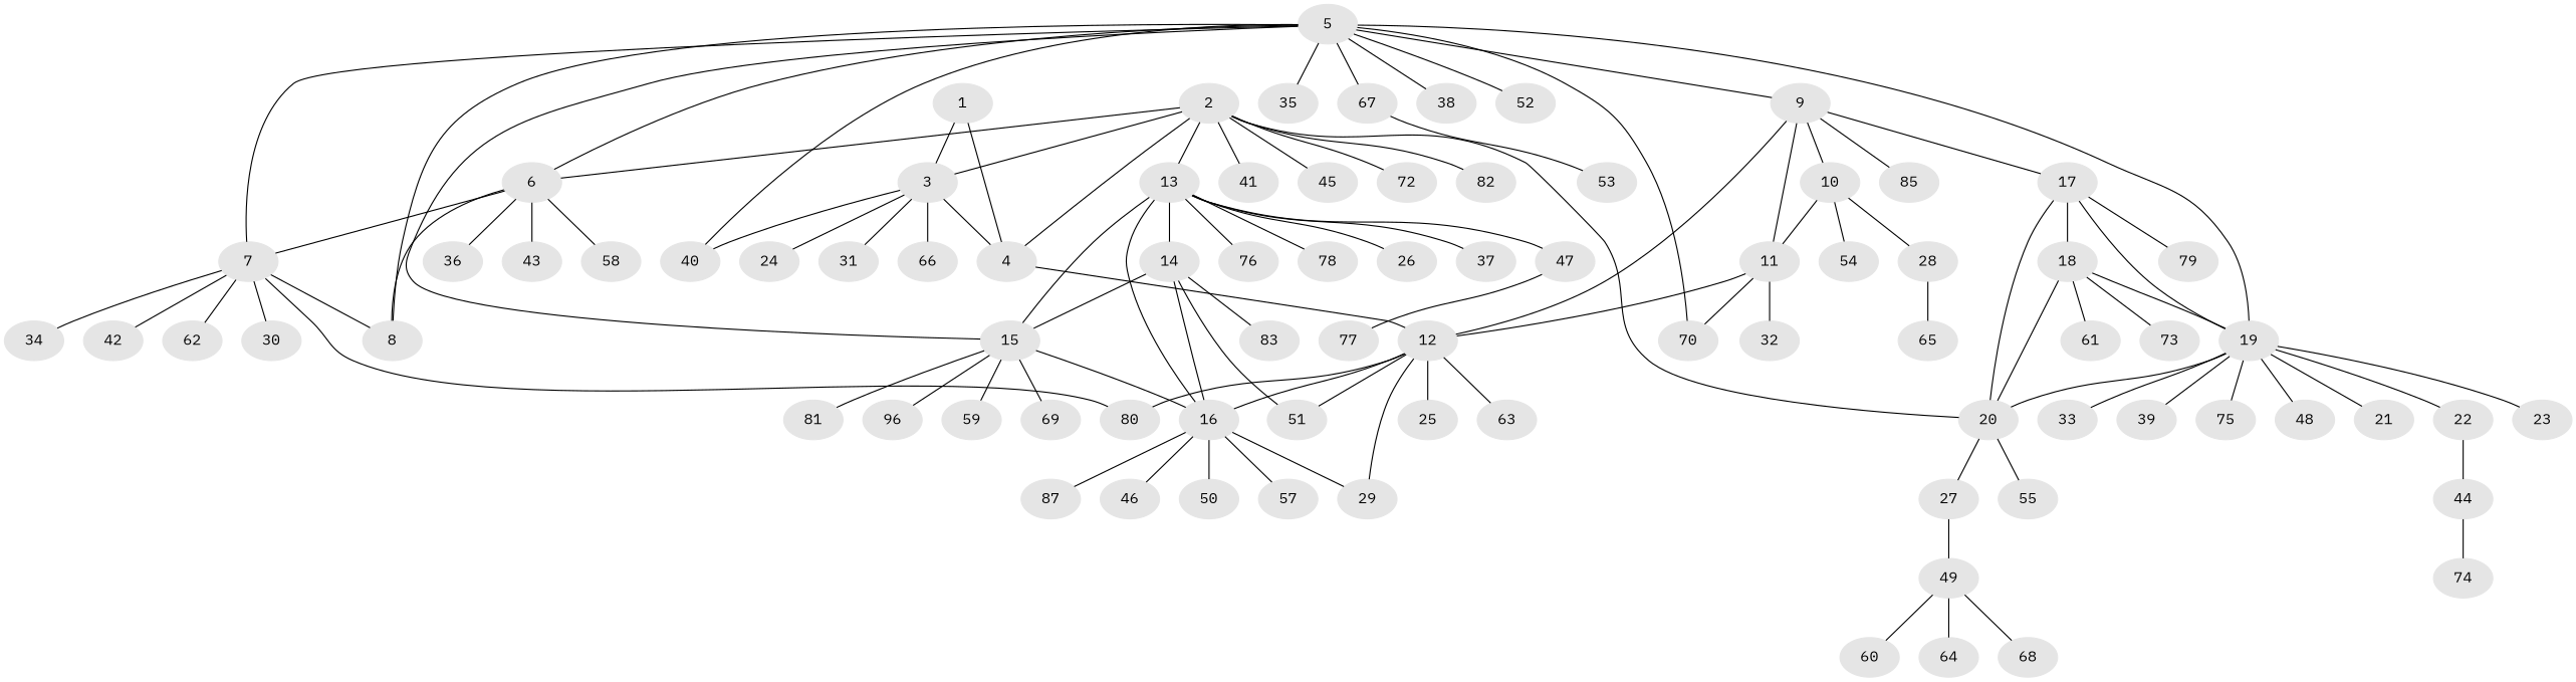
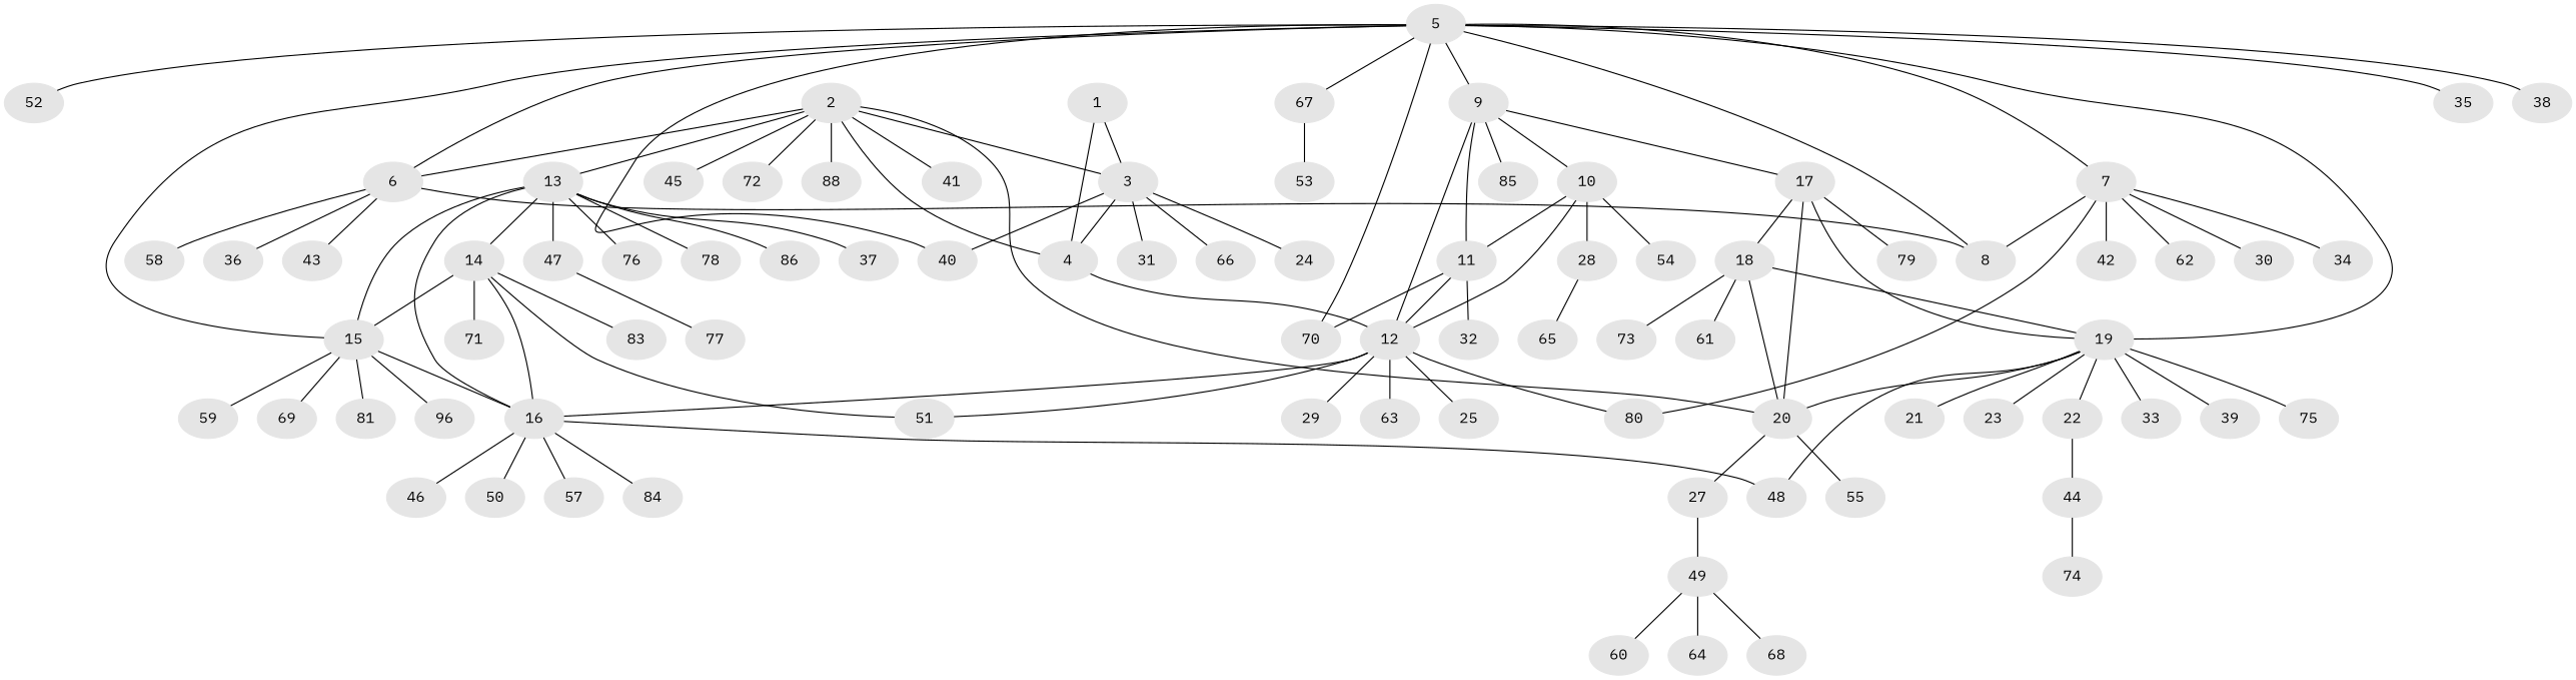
  graph {
    fontname="IBM Plex Mono"
    node [color=gray90 fontname="IBM Plex Mono" style=filled]
    edge [fontname="IBM Plex Mono"]
    1
    3
    4
    2
    6
    13
    20
    41
    45
    72
-   82
+   82 [label=88]
    24
    31
    40
    66
    12
    7
    8
    36
    43
    58
    15
    16
    14
-   26
+   26 [label=86]
    37
    47
    76
    78
    27
    55
    80
    25
    29
    51
    63
    5
    9
    19
    35
    38
    52
    67
    70
    30
    34
    42
    62
    10
    11
    17
    85
    n53 [label=96]
    59
    69
    81
    48
    21
    22
    23
    33
    39
    75
    53
    28
    54
    32
    18
    79
    65
    46
    50
    57
-   84 [label=87]
+   84
+   71
    83
    77
    61
    73
    44
    49
    74
    60
    64
    68
    1 -- 3
    1 -- 4
    3 -- 4
    3 -- 24
    3 -- 31
    3 -- 40
    3 -- 66
    4 -- 12
    2 -- 3
    2 -- 4
    2 -- 6
    2 -- 13
    2 -- 20
    2 -- 41
    2 -- 45
    2 -- 72
    2 -- 82
-   6 -- 7
    6 -- 8
    6 -- 36
    6 -- 43
    6 -- 58
    13 -- 15
    13 -- 16
    13 -- 14
    13 -- 26
    13 -- 37
    13 -- 47
    13 -- 76
    13 -- 78
    20 -- 27
    20 -- 55
    12 -- 16
    12 -- 80
    12 -- 25
    12 -- 29
    12 -- 51
    12 -- 63
    7 -- 8
    7 -- 80
    7 -- 30
    7 -- 34
    7 -- 42
    7 -- 62
    15 -- 16
    15 -- n53
    15 -- 59
    15 -- 69
    15 -- 81
-   16 -- 29
+   16 -- 48
    16 -- 46
    16 -- 50
    16 -- 57
    16 -- 84
    14 -- 15
    14 -- 16
    14 -- 51
+   14 -- 71
    14 -- 83
    47 -- 77
    27 -- 49
    5 -- 6
    5 -- 40
    5 -- 7
    5 -- 8
    5 -- 15
    5 -- 9
    5 -- 19
    5 -- 35
    5 -- 38
    5 -- 52
    5 -- 67
    5 -- 70
    9 -- 12
    9 -- 10
    9 -- 11
    9 -- 17
    9 -- 85
    19 -- 20
    19 -- 48
    19 -- 21
    19 -- 22
    19 -- 23
    19 -- 33
    19 -- 39
    19 -- 75
    67 -- 53
+   10 -- 12
    10 -- 11
    10 -- 28
    10 -- 54
    11 -- 12
    11 -- 70
    11 -- 32
    17 -- 20
    17 -- 19
    17 -- 18
    17 -- 79
    22 -- 44
    28 -- 65
    18 -- 20
    18 -- 19
    18 -- 61
    18 -- 73
    44 -- 74
    49 -- 60
    49 -- 64
    49 -- 68
  }
